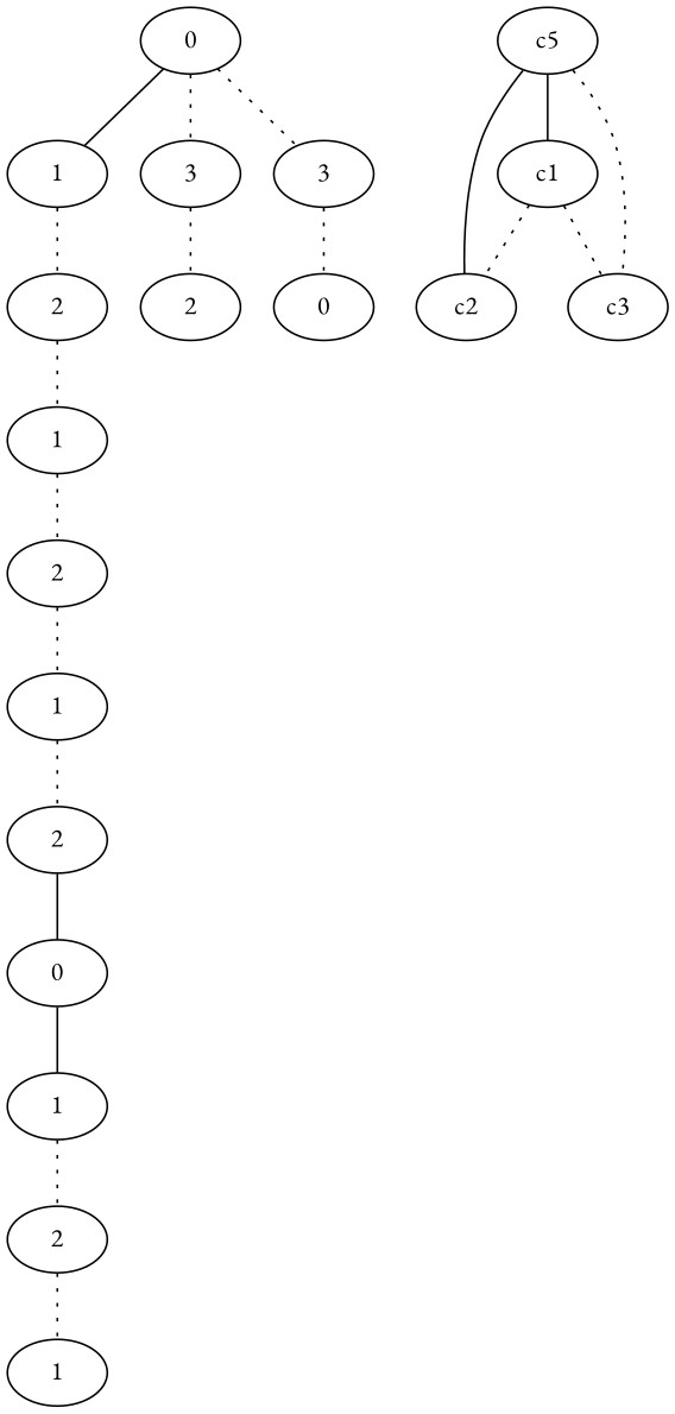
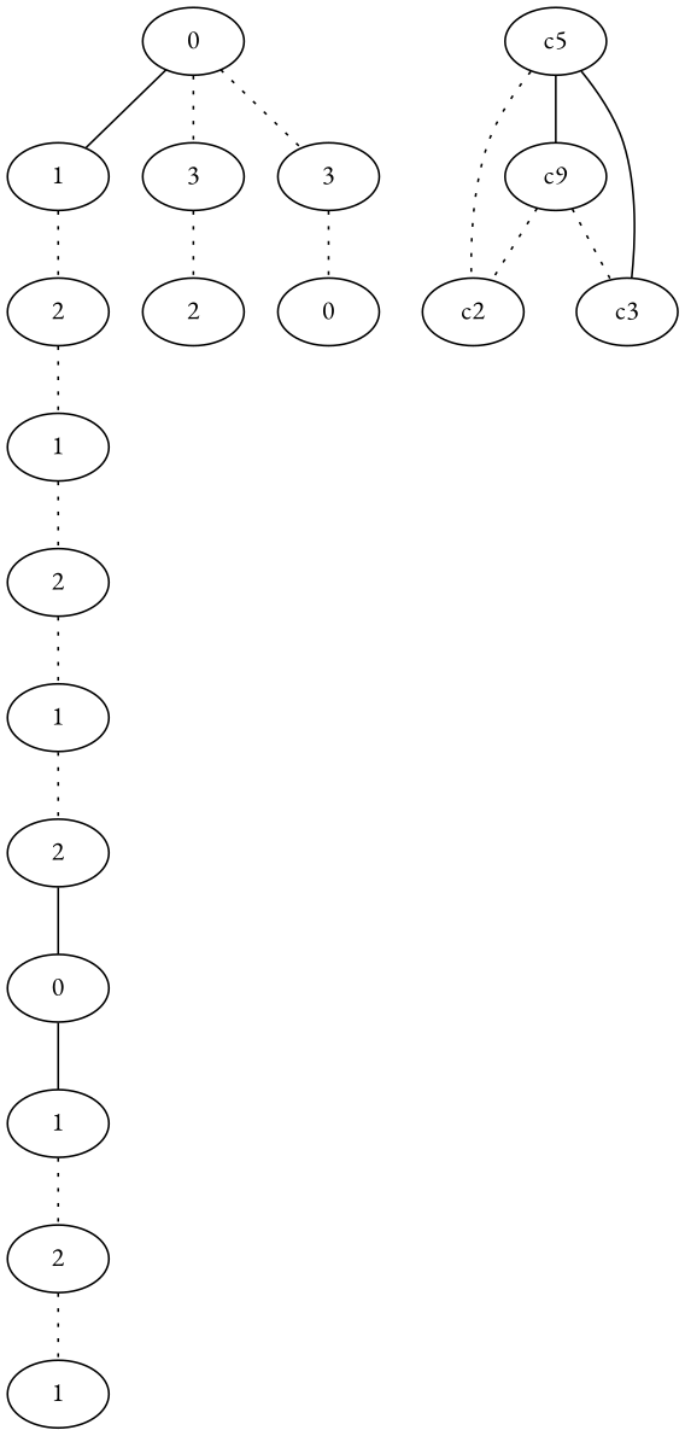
  graph {
    fontname="EB Garamond"
    node [fontname="EB Garamond"]
    edge [fontname="EB Garamond" style=dotted]
    n1 [label=0]
    n2 [label=1]
    n3 [label=3]
    n4 [label=3]
    n5 [label=2]
    n6 [label=2]
    n7 [label=0]
    n8 [label=1]
    n9 [label=2]
    n10 [label=1]
    n11 [label=2]
    n12 [label=0]
    n13 [label=1]
    n14 [label=2]
    n15 [label=1]
    n16 [label=c5]
-   c1
+   c1 [label=c9]
    c2
    c3
    n1 -- n2 [style=""]
    n1 -- n3
    n1 -- n4
    n2 -- n5
    n3 -- n6
    n4 -- n7
    n5 -- n8
    n8 -- n9
    n9 -- n10
    n10 -- n11
    n11 -- n12 [style=""]
    n12 -- n13 [style=""]
    n13 -- n14
    n14 -- n15
    n16 -- c1 [style=""]
-   n16 -- c2 [style=""]
-   n16 -- c3
+   n16 -- c2
+   n16 -- c3 [style=solid]
    c1 -- c2
    c1 -- c3
  }
